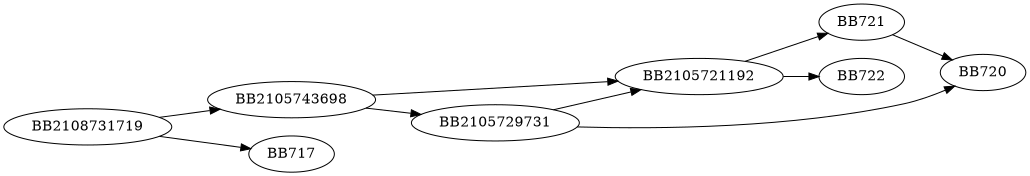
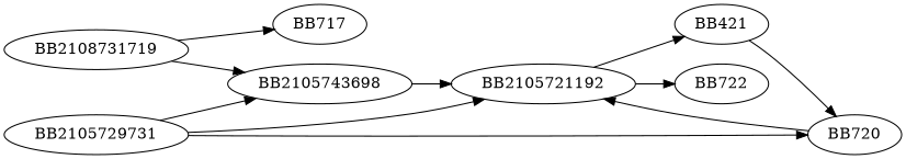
  digraph {
    rankdir=LR
    n1 [label=BB2108731719]
    BB2105743698
    BB717
    n4 [label=BB2105729731]
    BB2105721192
    BB720
-   BB721
+   BB721 [label=BB421]
    BB722
    n1 -> BB2105743698
    n1 -> BB717
-   BB2105743698 -> n4
+   n4 -> BB2105743698
    BB2105743698 -> BB2105721192
    n4 -> BB2105721192
    n4 -> BB720
    BB2105721192 -> BB721
    BB2105721192 -> BB722
+   BB720 -> BB2105721192
    BB721 -> BB720
  }
